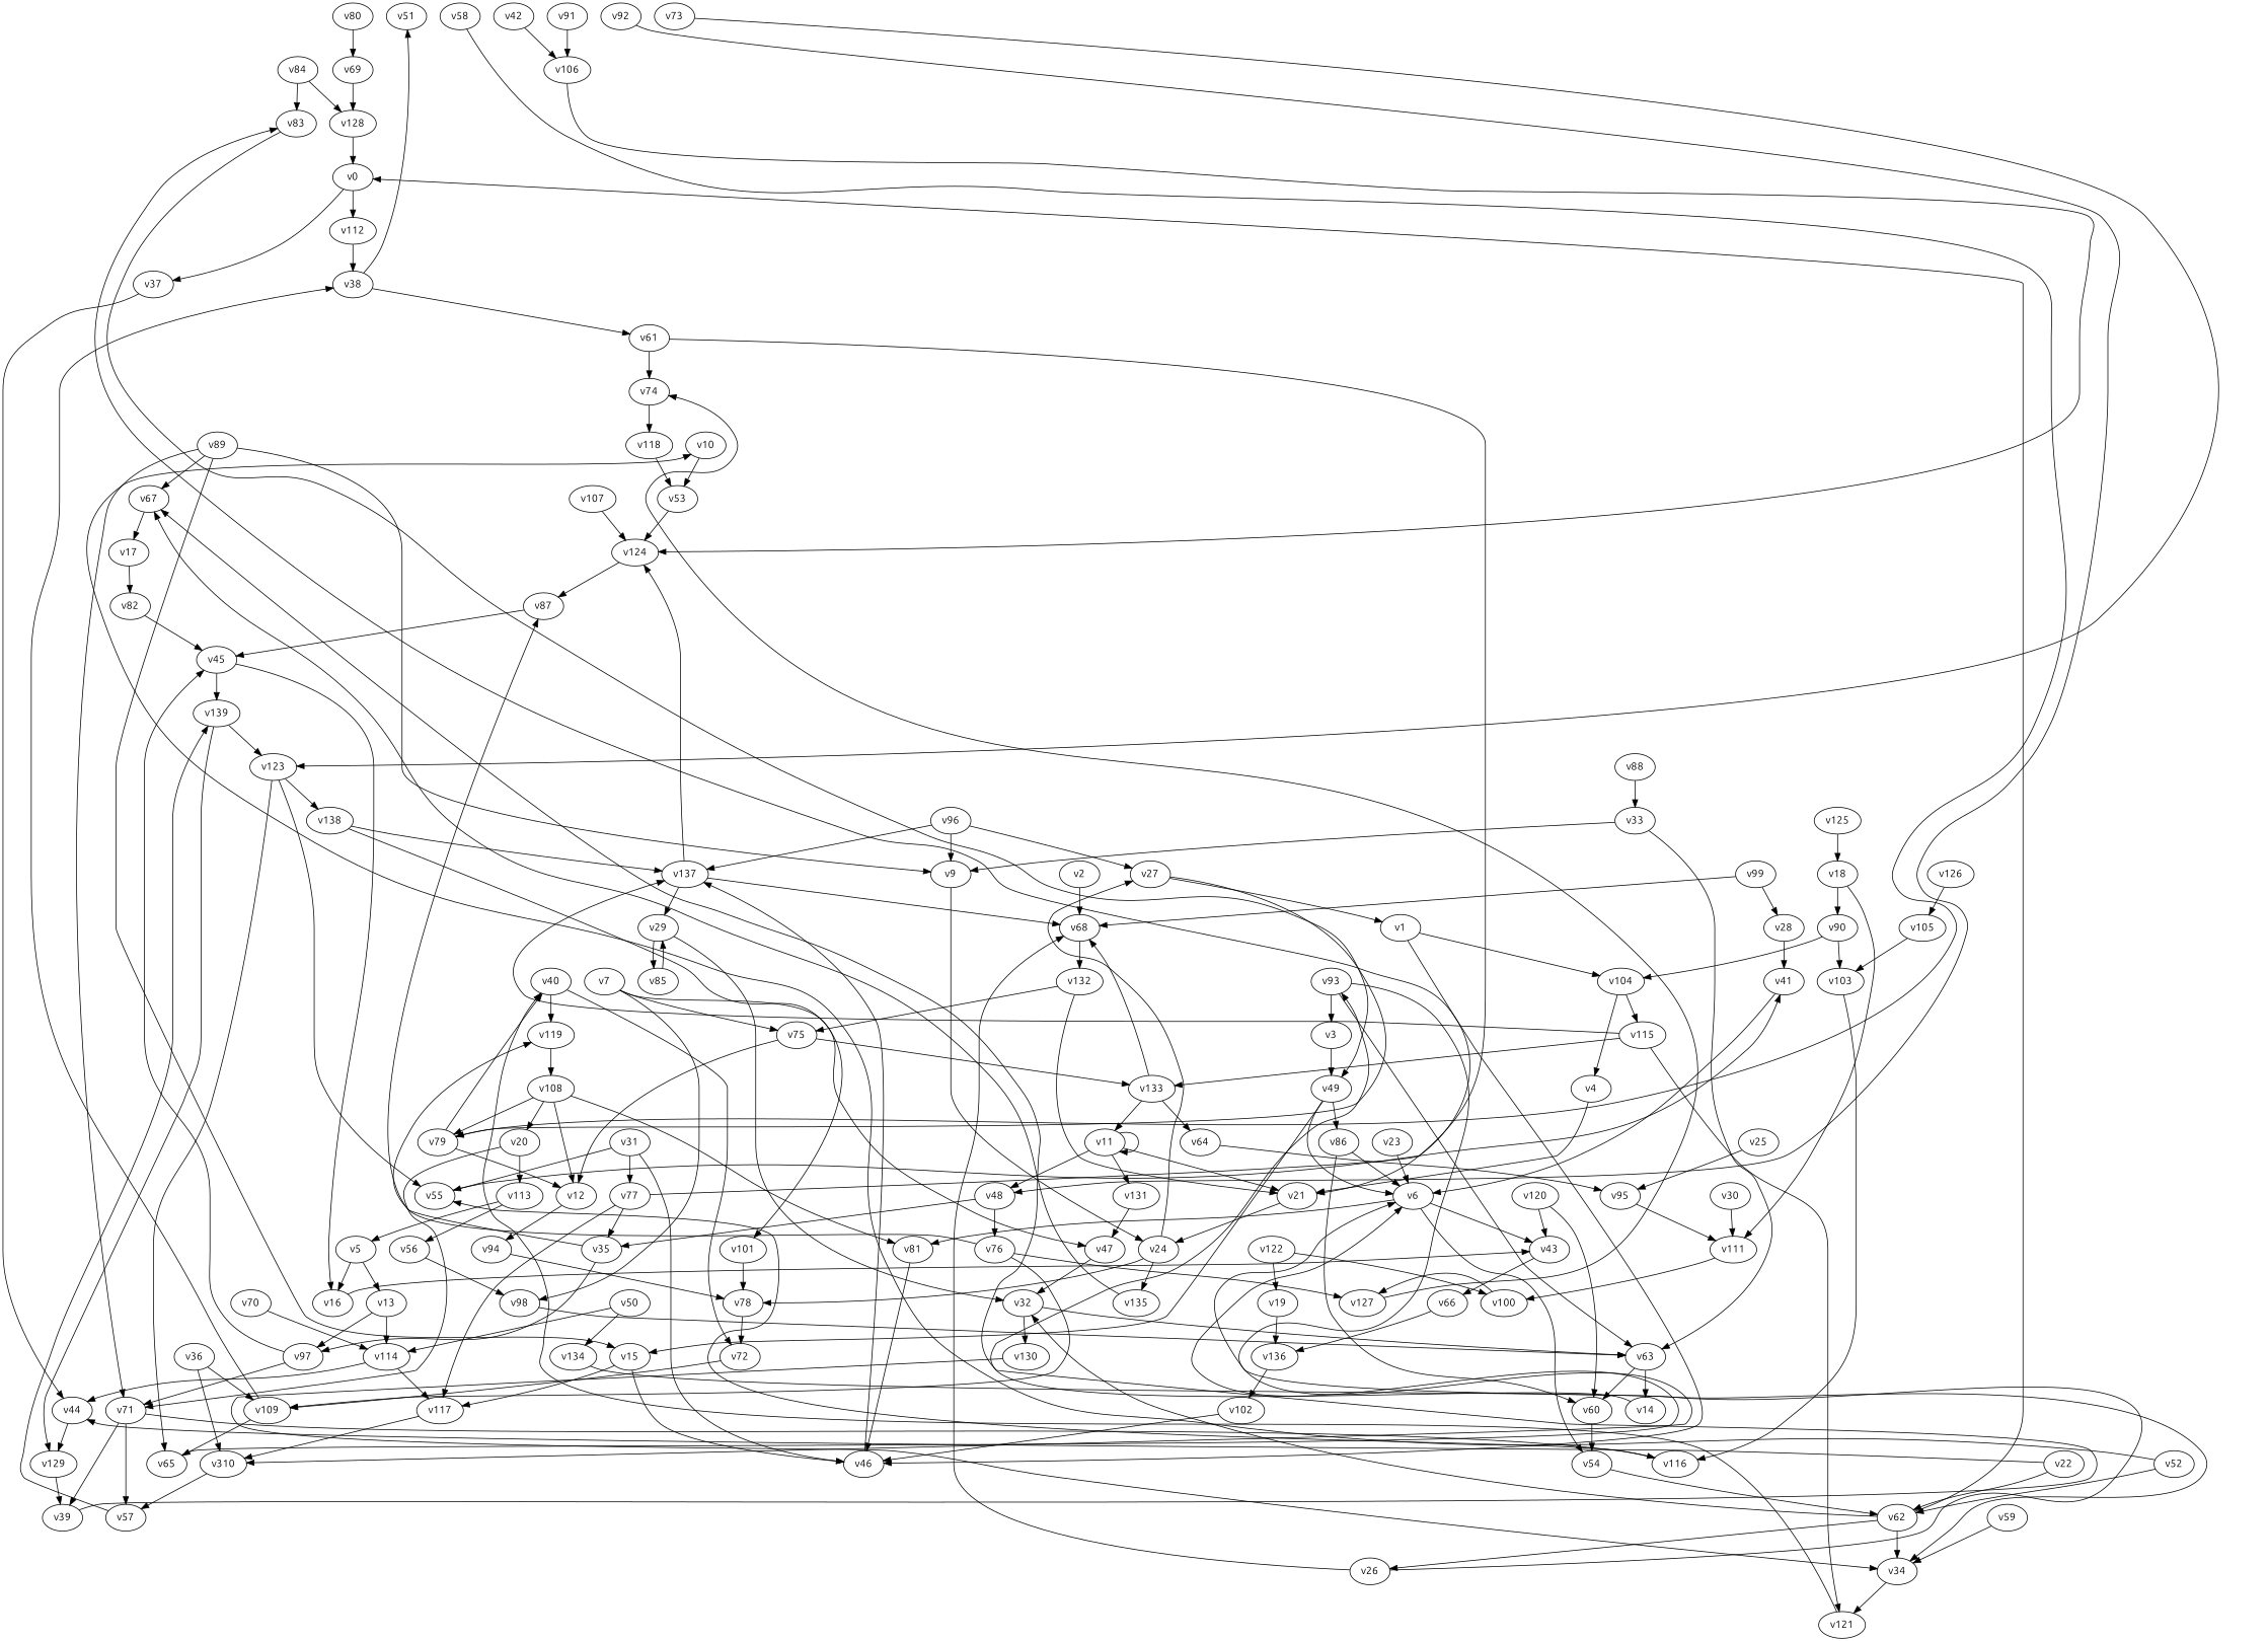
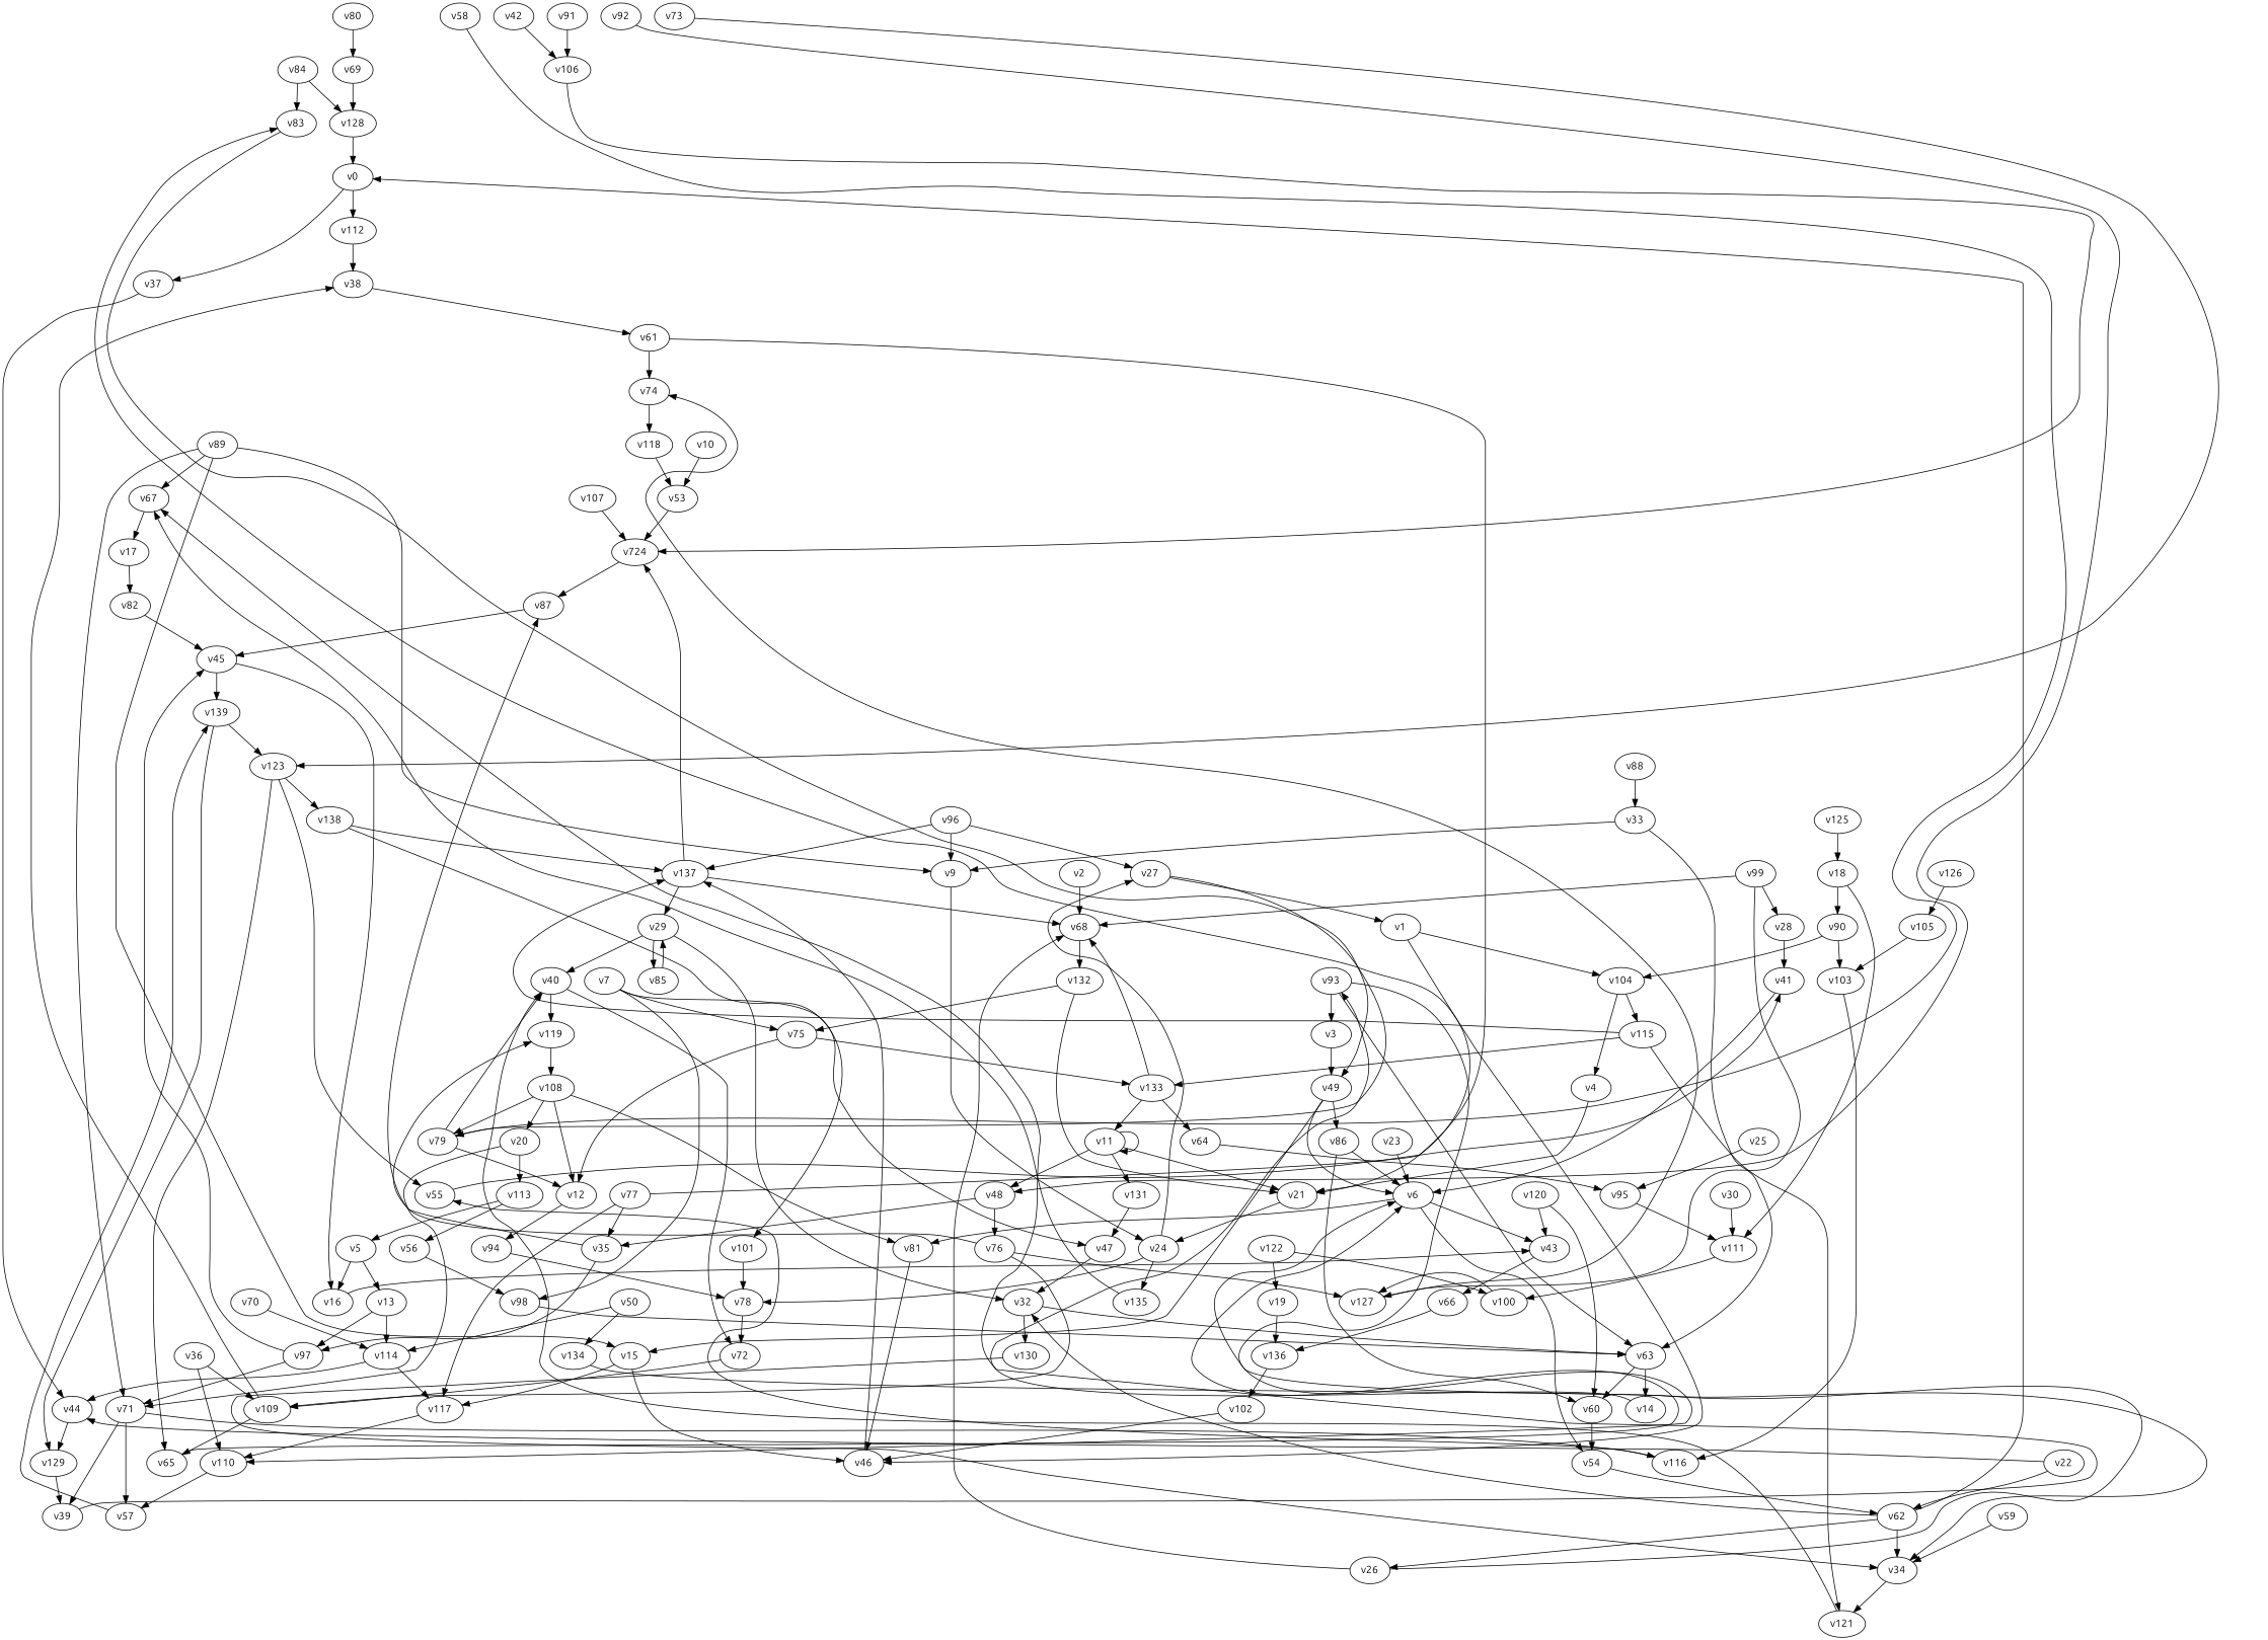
  digraph {
    fontname=Ubuntu
    node [fontname=Ubuntu player=0]
    edge [fontname=Ubuntu]
    v0
    v37
    v112
    v44
    v38
    v46 [player=1]
    v1
    v104 [player=1]
    v137
    v4
    v115
    v2 [player=1]
    v68
    v132
    v3 [player=1]
    v49
    v6 [player=1]
    v15 [player=1]
    v86
    v21
    v24 [player=1]
    v5
    v13
    v16
    v97
    v114 [player=1]
    v43 [player=1]
    v54
    v81
    v66 [player=1]
    v62 [player=1]
    v7 [player=1]
    v75
    v98 [player=1]
    v101 [player=1]
    v12
    v133
    v63 [player=1]
    v78
    v108
    v20
    v79
    v9 [player=1]
    v27
    v135 [player=1]
    v53 [player=1]
    v10
-   v124 [player=1]
+   v124 [player=1 label=v724]
    v11
    v48
    v131
    v35 [player=1]
    v76 [player=1]
    v47
    v94 [player=1]
    v71 [player=1]
    v45
    v117 [player=1]
    v14 [player=1]
    v67 [player=1]
    v17
-   v110 [player=1 label=v310]
+   v110 [player=1]
    v82 [player=1]
    v18 [player=1]
    v90 [player=1]
    v111 [player=1]
    v103
    v100 [player=1]
    v136 [player=1]
    v19
    v102 [player=1]
    v113 [player=1]
    v39 [player=1]
    v57
    v116
    v56
    v22 [player=1]
    v129
    v26
    v32 [player=1]
    v34
    v23 [player=1]
    v72 [player=1]
    v25
    v95
    v40
    v28 [player=1]
    v41 [player=1]
    v29
    v85
    v130 [player=1]
    v119
    v30
-   v31 [player=1]
    v55 [player=1]
    v77 [player=1]
    v83
    v60
    v33 [player=1]
    v121
    v87 [player=1]
    v109 [player=1]
    v36
    v65
-   v51
    v61
    v74
    v93 [player=1]
    v42 [player=1]
    v106
    v139 [player=1]
    v123
    v127 [player=1]
    v50 [player=1]
    v134 [player=1]
-   v52 [player=1]
    v58
    v59 [player=1]
    v105 [player=1]
    v126
    v118
    v64
    v69 [player=1]
    v128
    v70
    v73
    v138 [player=1]
    v80
    v84
    v88 [player=1]
    v89 [player=1]
    v91
    v92 [player=1]
    v96 [player=1]
    v99 [player=1]
    v107
    v120
    v122 [player=1]
    v125
    v0 -> v37
    v0 -> v112
    v37 -> v44
    v112 -> v38
    v44 -> v129
-   v38 -> v51 [constraint="t >= 3"]
    v38 -> v61
    v46 -> v137
    v1 -> v46
    v1 -> v104
    v104 -> v4
    v104 -> v115
    v137 -> v68
    v137 -> v124
    v137 -> v29
    v4 -> v21
    v115 -> v137 [constraint="t >= 4"]
    v115 -> v133
    v115 -> v121
    v2 -> v68
    v68 -> v132
    v132 -> v21
    v132 -> v75
    v3 -> v49
    v49 -> v6 [constraint="t >= 2"]
    v49 -> v15
    v49 -> v86
    v6 -> v43
    v6 -> v54
    v6 -> v81
    v15 -> v46
    v15 -> v117
    v86 -> v6
    v86 -> v60
    v21 -> v24
    v24 -> v78
    v24 -> v27 [constraint="t >= 4"]
    v24 -> v135
    v5 -> v13
    v5 -> v16
    v13 -> v97
    v13 -> v114
    v16 -> v43 [constraint="t mod 2 == 0"]
    v97 -> v71
    v97 -> v45
    v114 -> v44
    v114 -> v117
    v43 -> v66
    v54 -> v62
    v81 -> v46
    v66 -> v136
    v62 -> v0
    v62 -> v26
    v62 -> v32
    v62 -> v34
    v7 -> v75
    v7 -> v98
    v7 -> v101 [constraint="t >= 3"]
    v75 -> v12
    v75 -> v133
    v98 -> v63 [constraint="t >= 2"]
    v101 -> v78
    v12 -> v94
    v133 -> v68
    v133 -> v11
    v133 -> v64
    v63 -> v14
    v63 -> v60
    v78 -> v72
    v108 -> v81
    v108 -> v12
    v108 -> v20
    v108 -> v79
    v20 -> v71 [constraint="t mod 2 == 1"]
    v20 -> v113
    v79 -> v12
    v79 -> v40
    v9 -> v24
    v27 -> v1
    v27 -> v79 [constraint="t >= 3"]
    v135 -> v67 [constraint="t >= 3"]
    v53 -> v124
    v10 -> v53
    v124 -> v87
    v11 -> v21
    v11 -> v11
    v11 -> v48
    v11 -> v131
    v48 -> v35
    v48 -> v76
    v131 -> v47
    v35 -> v97
    v35 -> v87
    v76 -> v119 [constraint="t >= 3"]
    v76 -> v109
    v76 -> v127
    v47 -> v32
    v94 -> v78 [constraint="t mod 3 == 0"]
    v71 -> v39
    v71 -> v57
    v71 -> v116
    v45 -> v16
    v45 -> v139
    v117 -> v110
    v14 -> v67 [constraint="t mod 5 == 0"]
    v67 -> v17
    v17 -> v82
    v110 -> v57
    v82 -> v45
    v18 -> v90
    v18 -> v111
    v90 -> v104
    v90 -> v103
    v111 -> v100
    v103 -> v116
    v100 -> v127 [constraint="t mod 3 == 0"]
    v136 -> v102
    v19 -> v136
    v102 -> v46
    v113 -> v5
    v113 -> v56
    v39 -> v93 [constraint="t < 12"]
    v57 -> v139
    v116 -> v55 [constraint="t < 11"]
    v56 -> v98
    v22 -> v44 [constraint="t < 15"]
    v22 -> v62
    v129 -> v39
    v26 -> v68
    v26 -> v6 [constraint="t mod 4 == 1"]
    v32 -> v63
    v32 -> v130
    v34 -> v121
    v23 -> v6
    v72 -> v109
    v25 -> v95
    v95 -> v111
    v40 -> v72
    v40 -> v119
    v28 -> v41
    v41 -> v6 [constraint="t >= 5"]
    v29 -> v32
+   v29 -> v40
    v29 -> v85
    v85 -> v29
    v130 -> v34 [constraint="t >= 2"]
    v119 -> v108
    v30 -> v111
-   v31 -> v46
-   v31 -> v55
-   v31 -> v77
    v55 -> v41 [constraint="t >= 1"]
    v77 -> v35
    v77 -> v117
    v77 -> v83 [constraint="t >= 5"]
    v83 -> v49 [constraint="t < 6"]
    v60 -> v54
    v33 -> v63
    v33 -> v9
    v121 -> v40 [constraint="t < 7"]
    v87 -> v45
    v109 -> v38
    v109 -> v65
    v36 -> v110
    v36 -> v109
    v65 -> v6 [constraint="t mod 4 == 3"]
    v61 -> v21
    v61 -> v74
    v74 -> v118
    v93 -> v3
    v93 -> v63
    v93 -> v110 [constraint="t mod 5 == 4"]
    v42 -> v106 [constraint="t >= 5"]
    v106 -> v124 [constraint="t >= 4"]
    v139 -> v129
    v139 -> v123
    v123 -> v55
    v123 -> v65
    v123 -> v138
    v127 -> v74 [constraint="t >= 4"]
    v50 -> v114
    v50 -> v134
    v134 -> v34 [constraint="t < 11"]
-   v52 -> v62
-   v52 -> v10 [constraint="t < 12"]
    v58 -> v79 [constraint="t < 14"]
    v59 -> v34
    v105 -> v103
    v126 -> v105
    v118 -> v53
    v64 -> v95
    v69 -> v128
    v128 -> v0
    v70 -> v114
    v73 -> v123 [constraint="t mod 3 == 1"]
    v138 -> v137
    v138 -> v47 [constraint="t mod 2 == 0"]
    v80 -> v69
    v84 -> v83
    v84 -> v128
    v88 -> v33
    v89 -> v15
    v89 -> v9
    v89 -> v71
    v89 -> v67
    v91 -> v106
    v92 -> v48 [constraint="t mod 4 == 2"]
    v96 -> v137
    v96 -> v9
    v96 -> v27
    v99 -> v68
    v99 -> v28
+   v99 -> v127
    v107 -> v124
    v120 -> v43
    v120 -> v60
    v122 -> v100
    v122 -> v19
    v125 -> v18
  }
